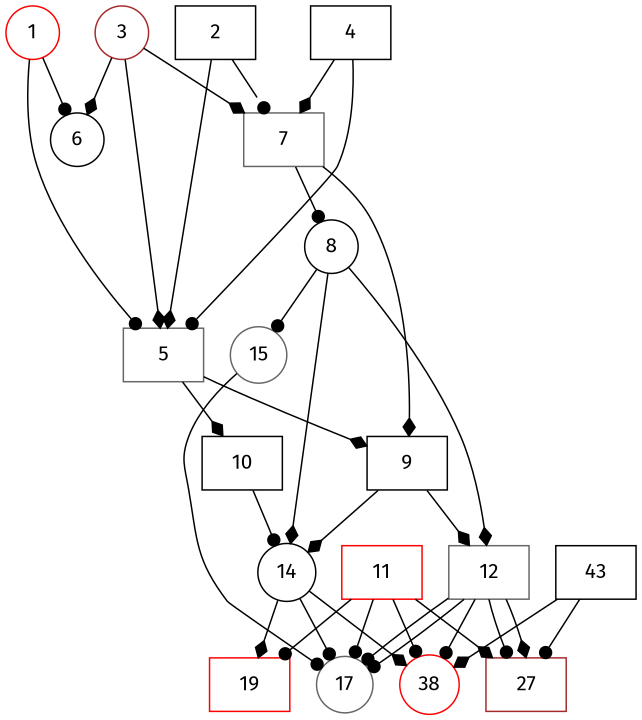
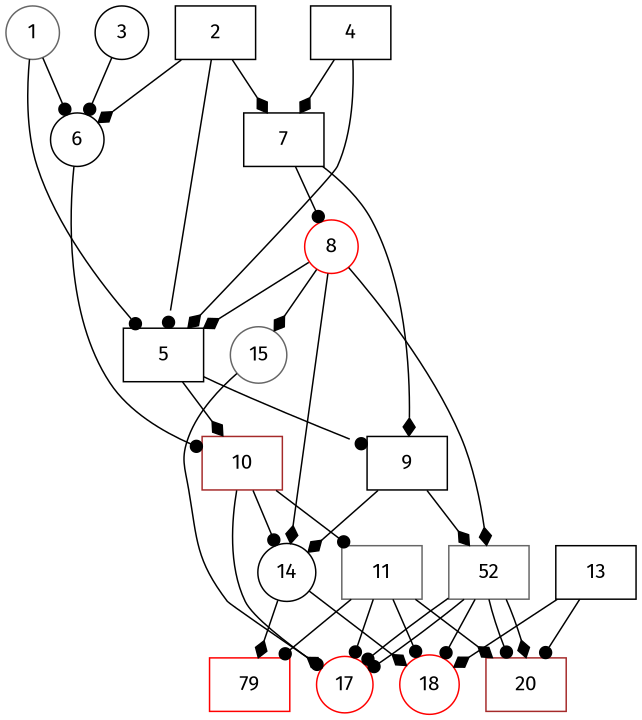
  digraph {
    fontname="Fira Sans"
    node [alpha=0.15 color=black fontname="Fira Sans" shape=box]
    edge [arrowhead=dot fontname="Fira Sans"]
-   1 [alpha=0.11 color=red expect_size=31413248 shape=circle]
-   5 [alpha=0.09 color=gray40 expect_size=30739456]
+   1 [alpha=0.11 color=gray40 expect_size=31413248 shape=circle]
+   5 [alpha=0.09 expect_size=30739456]
    6 [alpha=0.13 expect_size=41775104 shape=circle]
    9 [expect_size=52324352]
-   10 [alpha=0.03 expect_size=5954560]
-   12 [alpha=0.05 color=gray40 expect_size=19323904]
+   10 [alpha=0.03 color=brown expect_size=5954560]
+   12 [alpha=0.05 color=gray40 expect_size=19323904 label=52]
    14 [alpha=0.17 expect_size=28179456 shape=circle]
-   11 [alpha=0.10 color=red expect_size=39777280]
+   11 [alpha=0.10 color=gray40 expect_size=39777280]
    2 [alpha=0.10 expect_size=46849024]
-   7 [alpha=0.02 color=gray40 expect_size=46588928]
-   8 [alpha=0.11 expect_size=13101056 shape=circle]
+   7 [alpha=0.02 expect_size=46588928]
+   8 [alpha=0.11 color=red expect_size=13101056 shape=circle]
    15 [color=gray40 expect_size=47902720 shape=circle]
-   3 [alpha=0.14 color=brown expect_size=8242176 shape=circle]
+   3 [alpha=0.14 expect_size=8242176 shape=circle]
    4 [alpha=0.08 expect_size=40171520]
-   17 [alpha=0.05 color=gray40 expect_size=51654656 shape=circle]
-   18 [alpha=0.05 color=red expect_size=9261056 shape=circle label=38]
-   19 [color=red expect_size=36203520]
-   20 [alpha=0.07 color=brown expect_size=23843840 label=27]
-   13 [expect_size=41893888 label=43]
+   17 [alpha=0.05 color=red expect_size=51654656 shape=circle]
+   18 [alpha=0.05 color=red expect_size=9261056 shape=circle]
+   19 [color=red expect_size=36203520 label=79]
+   20 [alpha=0.07 color=brown expect_size=23843840]
+   13 [expect_size=41893888]
    1 -> 5
    1 -> 6
-   5 -> 9 [arrowhead=diamond]
+   5 -> 9
    5 -> 10 [arrowhead=diamond]
+   6 -> 10
    9 -> 12 [arrowhead=diamond]
    9 -> 14 [arrowhead=diamond]
    10 -> 14
+   10 -> 11
    12 -> 17
    12 -> 17
    12 -> 18
    12 -> 20
    12 -> 20 [arrowhead=diamond]
-   14 -> 17
+   10 -> 17
    14 -> 18 [arrowhead=diamond]
    14 -> 19 [arrowhead=diamond]
    11 -> 17
    11 -> 18
    11 -> 19
    11 -> 20 [arrowhead=diamond]
-   2 -> 5 [arrowhead=diamond]
-   2 -> 7
+   2 -> 5
+   2 -> 6 [arrowhead=diamond]
+   2 -> 7 [arrowhead=diamond]
    7 -> 9 [arrowhead=diamond]
    7 -> 8
    8 -> 12 [arrowhead=diamond]
    8 -> 14 [arrowhead=diamond]
-   8 -> 15
-   15 -> 17
-   3 -> 5 [arrowhead=diamond]
-   3 -> 6 [arrowhead=diamond]
-   3 -> 7 [arrowhead=diamond]
-   4 -> 5
+   8 -> 15 [arrowhead=diamond]
+   15 -> 17 [arrowhead=diamond]
+   8 -> 5 [arrowhead=diamond]
+   3 -> 6
+   4 -> 5 [arrowhead=diamond]
    4 -> 7 [arrowhead=diamond]
    13 -> 18 [arrowhead=diamond]
    13 -> 20
  }
